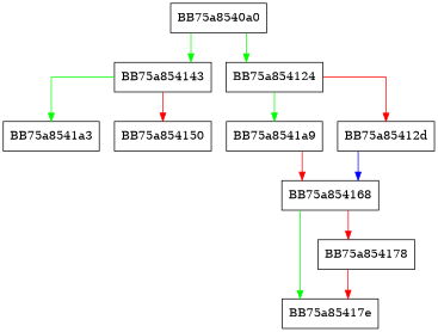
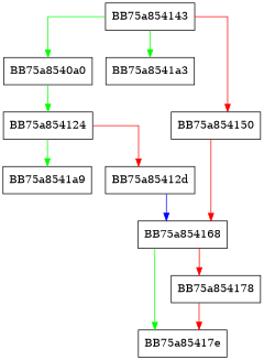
  digraph {
    splines=ortho
    node [shape=box]
    edge [color=green]
    BB75a8540a0
    BB75a854143
    BB75a854124
    BB75a8541a3
    BB75a854150
    BB75a8541a9
    BB75a85412d
    BB75a854168
    BB75a85417e
    n10 [label=BB75a854178]
-   BB75a8540a0 -> BB75a854143
+   BB75a854143 -> BB75a8540a0
    BB75a8540a0 -> BB75a854124
    BB75a854143 -> BB75a8541a3
    BB75a854143 -> BB75a854150 [color=red]
    BB75a854124 -> BB75a8541a9
    BB75a854124 -> BB75a85412d [color=red]
-   BB75a8541a9 -> BB75a854168 [color=red]
+   BB75a854150 -> BB75a854168 [color=red]
    BB75a85412d -> BB75a854168 [color=blue]
    BB75a854168 -> BB75a85417e
    BB75a854168 -> n10 [color=red]
    n10 -> BB75a85417e [color=red]
  }
